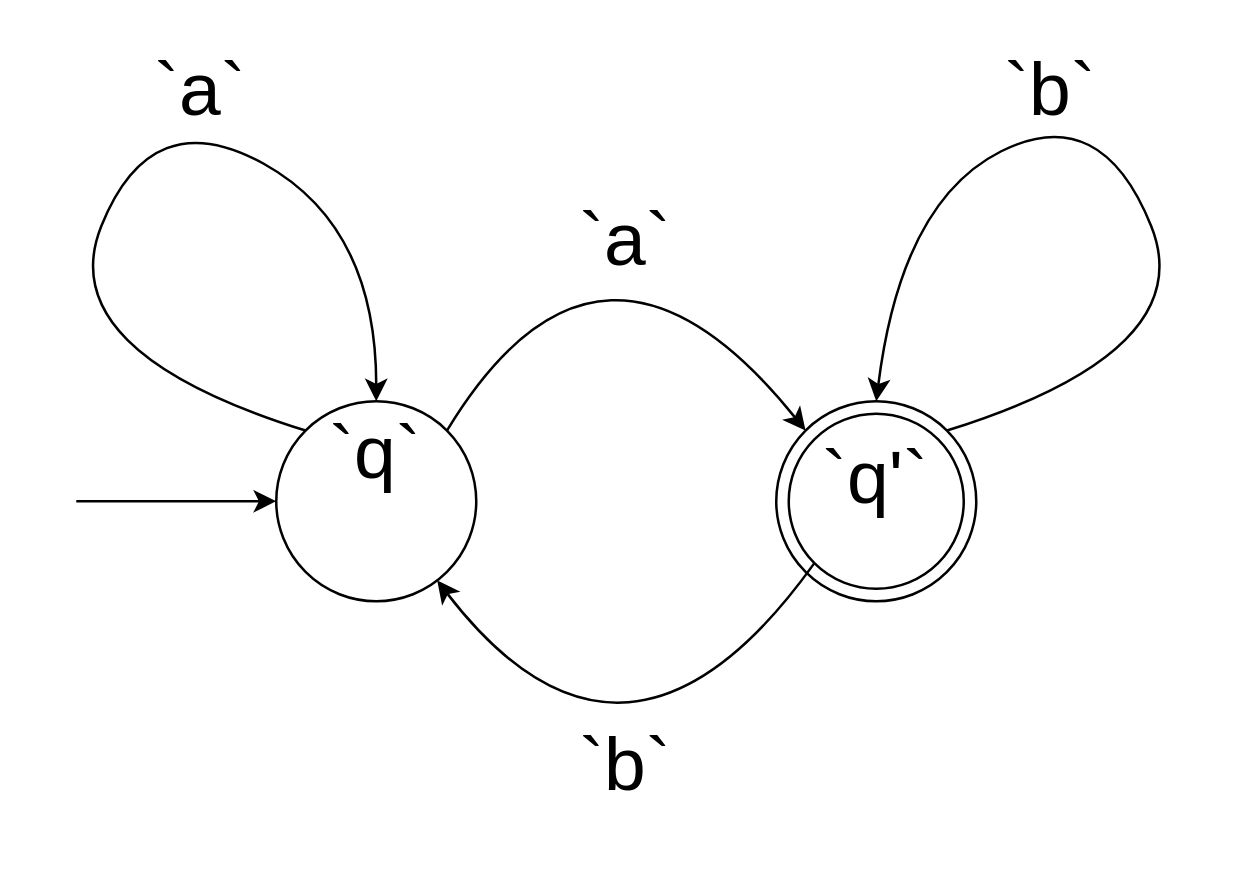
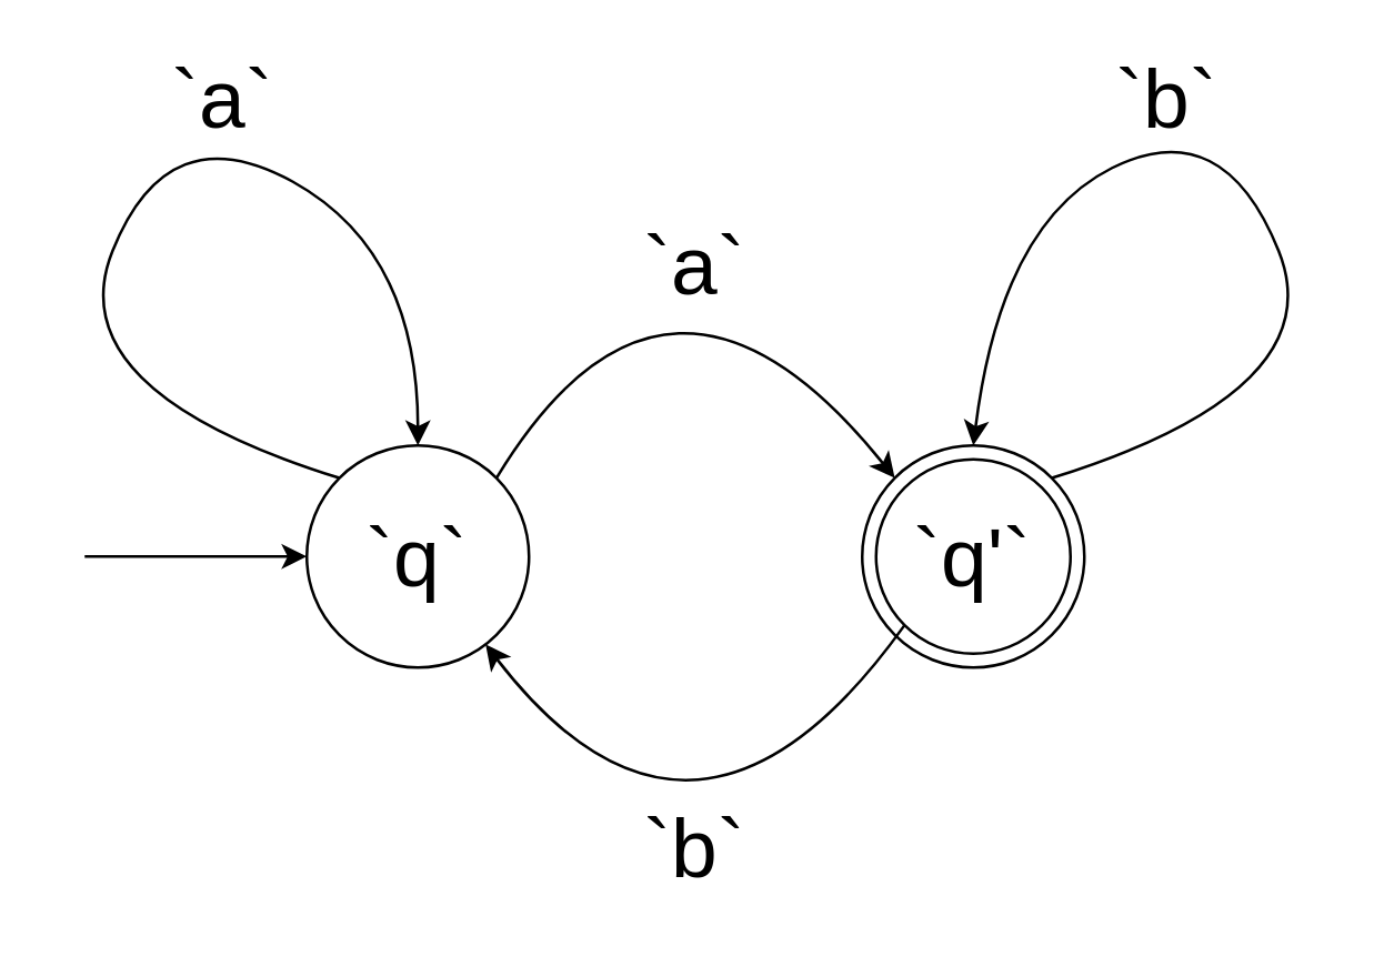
  <mxCell id="0" />
  <mxCell id="1" parent="0" />
  <mxCell id="2" value="" style="ellipse;whiteSpace=wrap;html=1;aspect=fixed;perimeterSpacing=0;" vertex="1" parent="1"><mxGeometry x="310" y="160" width="80" height="80" as="geometry" /></mxCell>
  <mxCell id="3" value="" style="ellipse;whiteSpace=wrap;html=1;aspect=fixed;" vertex="1" parent="1"><mxGeometry x="315" y="165" width="70" height="70" as="geometry" /></mxCell>
  <mxCell id="4" value="" style="ellipse;whiteSpace=wrap;html=1;aspect=fixed;" vertex="1" parent="1"><mxGeometry x="110" y="160" width="80" height="80" as="geometry" /></mxCell>
- <mxCell id="5" value="`q'`" style="text;html=1;strokeColor=none;fillColor=none;align=center;verticalAlign=middle;whiteSpace=wrap;rounded=0;fontSize=30;" vertex="1" parent="1"><mxGeometry x="320" y="175" width="60" height="30" as="geometry" /></mxCell>
- <mxCell id="6" value="`q`" style="text;html=1;strokeColor=none;fillColor=none;align=center;verticalAlign=middle;whiteSpace=wrap;rounded=0;fontSize=30;" vertex="1" parent="1"><mxGeometry x="120" y="165" width="60" height="30" as="geometry" /></mxCell>
+ <mxCell id="5" value="`q'`" style="text;html=1;strokeColor=none;fillColor=none;align=center;verticalAlign=middle;whiteSpace=wrap;rounded=0;fontSize=30;" vertex="1" parent="1"><mxGeometry x="320" y="185" width="60" height="30" as="geometry" /></mxCell>
+ <mxCell id="6" value="`q`" style="text;html=1;strokeColor=none;fillColor=none;align=center;verticalAlign=middle;whiteSpace=wrap;rounded=0;fontSize=30;" vertex="1" parent="1"><mxGeometry x="120" y="185" width="60" height="30" as="geometry" /></mxCell>
  <mxCell id="7" value="" style="curved=1;endArrow=classic;html=1;rounded=0;fontSize=30;exitX=1;exitY=0;exitDx=0;exitDy=0;entryX=0;entryY=0;entryDx=0;entryDy=0;" edge="1" parent="1" source="4" target="2"><mxGeometry width="50" height="50" relative="1" as="geometry"><mxPoint x="240" y="230" as="sourcePoint" /><mxPoint x="290" y="180" as="targetPoint" /><Array as="points"><mxPoint x="240" y="70" /></Array></mxGeometry></mxCell>
  <mxCell id="8" value="" style="curved=1;endArrow=classic;html=1;rounded=0;fontSize=30;exitX=0;exitY=1;exitDx=0;exitDy=0;" edge="1" parent="1" source="3" target="4"><mxGeometry width="50" height="50" relative="1" as="geometry"><mxPoint x="150" y="340" as="sourcePoint" /><mxPoint x="30" y="390" as="targetPoint" /><Array as="points"><mxPoint x="250" y="330" /></Array></mxGeometry></mxCell>
  <mxCell id="9" value="" style="curved=1;endArrow=classic;html=1;rounded=0;fontSize=30;exitX=0;exitY=0;exitDx=0;exitDy=0;entryX=0.5;entryY=0;entryDx=0;entryDy=0;" edge="1" parent="1" source="4" target="4"><mxGeometry width="50" height="50" relative="1" as="geometry"><mxPoint x="64" y="0" as="sourcePoint" /><mxPoint x="264" y="0" as="targetPoint" /><Array as="points"><mxPoint x="20" y="140" /><mxPoint x="60" y="40" /><mxPoint x="150" y="90" /></Array></mxGeometry></mxCell>
  <mxCell id="10" value="" style="curved=1;endArrow=classic;html=1;rounded=0;fontSize=30;exitX=1;exitY=0;exitDx=0;exitDy=0;entryX=0.5;entryY=0;entryDx=0;entryDy=0;" edge="1" parent="1" source="2" target="2"><mxGeometry width="50" height="50" relative="1" as="geometry"><mxPoint x="401.716" y="141.716" as="sourcePoint" /><mxPoint x="430" y="130" as="targetPoint" /><Array as="points"><mxPoint x="480" y="140" /><mxPoint x="440" y="40" /><mxPoint x="360" y="80" /></Array></mxGeometry></mxCell>
  <mxCell id="11" value="" style="endArrow=classic;html=1;rounded=0;fontSize=30;entryX=0;entryY=0.5;entryDx=0;entryDy=0;" edge="1" parent="1" target="4"><mxGeometry width="50" height="50" relative="1" as="geometry"><mxPoint x="30" y="200" as="sourcePoint" /><mxPoint x="-30" y="200" as="targetPoint" /></mxGeometry></mxCell>
  <mxCell id="12" value="`a`" style="text;html=1;strokeColor=none;fillColor=none;align=center;verticalAlign=middle;whiteSpace=wrap;rounded=0;fontSize=30;" vertex="1" parent="1"><mxGeometry x="50" y="20" width="60" height="30" as="geometry" /></mxCell>
  <mxCell id="13" value="`a`" style="text;html=1;strokeColor=none;fillColor=none;align=center;verticalAlign=middle;whiteSpace=wrap;rounded=0;fontSize=30;" vertex="1" parent="1"><mxGeometry x="220" y="80" width="60" height="30" as="geometry" /></mxCell>
  <mxCell id="14" value="`b`" style="text;html=1;strokeColor=none;fillColor=none;align=center;verticalAlign=middle;whiteSpace=wrap;rounded=0;fontSize=30;" vertex="1" parent="1"><mxGeometry x="390" y="20" width="60" height="30" as="geometry" /></mxCell>
  <mxCell id="15" value="`b`" style="text;html=1;strokeColor=none;fillColor=none;align=center;verticalAlign=middle;whiteSpace=wrap;rounded=0;fontSize=30;" vertex="1" parent="1"><mxGeometry x="220" y="290" width="60" height="30" as="geometry" /></mxCell>
